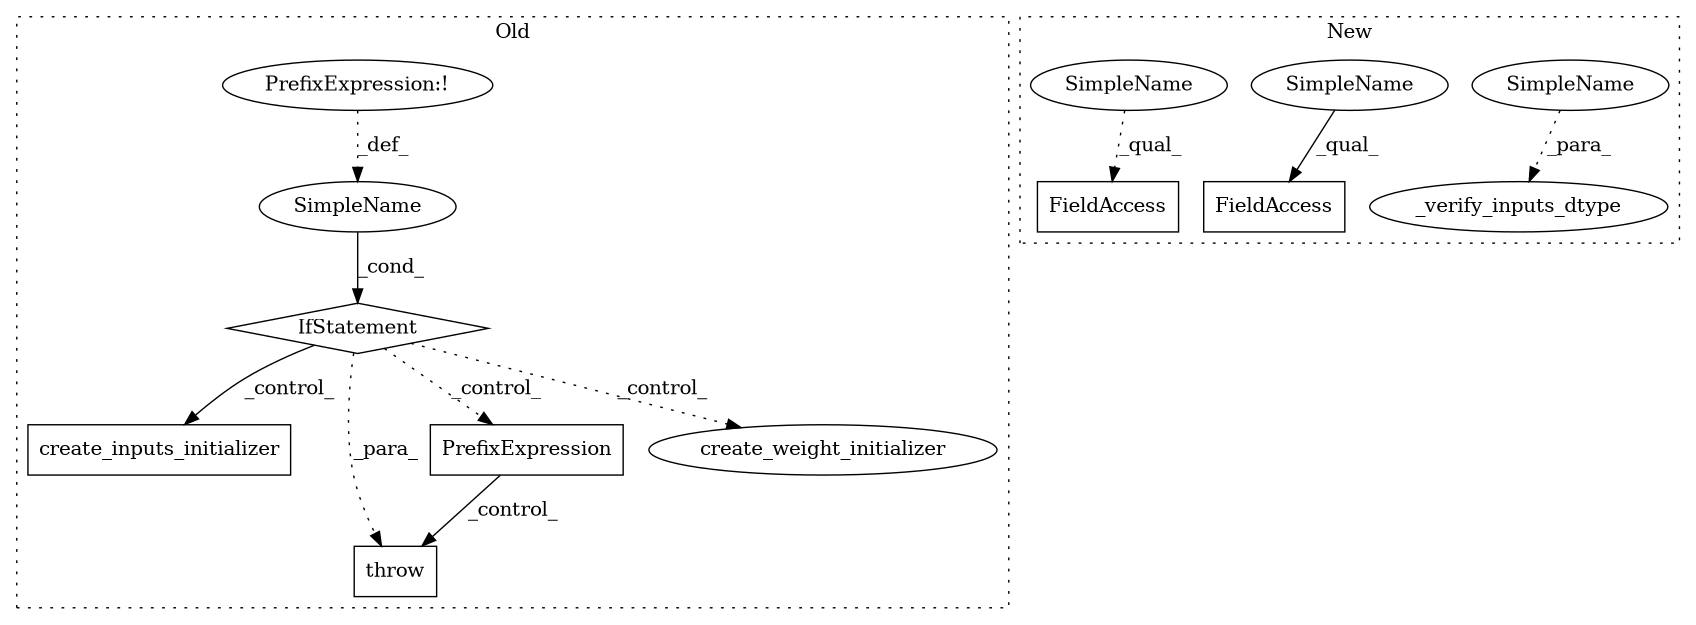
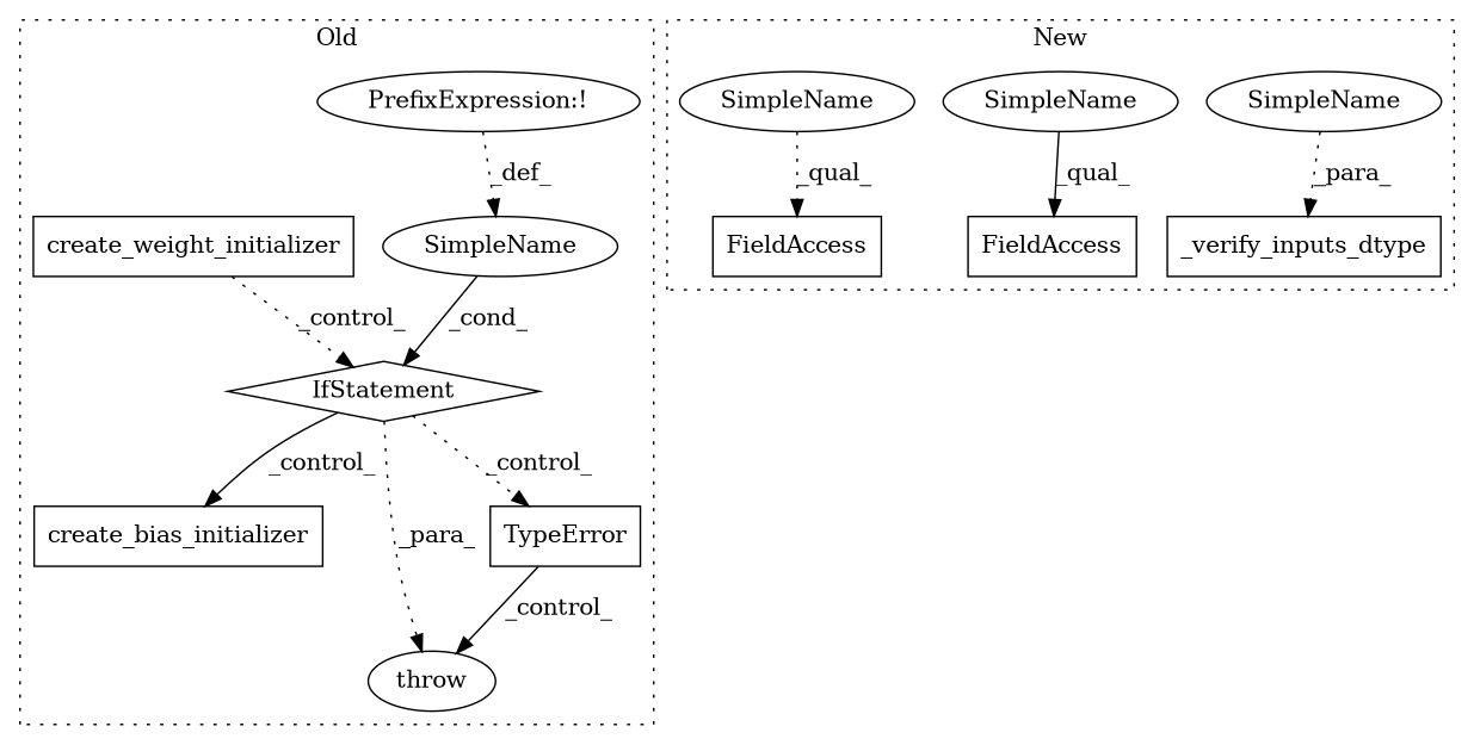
  digraph {
    node [a=32 l=6 s=24464 shape=box]
    edge [style=dotted]
-   n1 [l="24,1" label=create_inputs_initializer s="24227,24261"]
+   n1 [l="24,1" label=create_bias_initializer s="24227,24261"]
    n2 [a=42 label=SimpleName shape=ellipse l="" s=""]
-   n3 [a=53 label=throw s=23720]
+   n3 [a=53 label=throw s=23720 shape=ellipse]
    n4 [a=38 l=1 label="PrefixExpression:!" s=23658 shape=ellipse]
-   n5 [l="10,1" label=PrefixExpression s="23726,23809"]
+   n5 [l="10,1" label=TypeError s="23726,23809"]
    n6 [a=25 l="4,2" label=IfStatement s="23654,23710" shape=diamond]
-   n7 [l="26,1" label=create_weight_initializer s="24066,24123" shape=ellipse]
-   n8 [l="21,1" label=_verify_inputs_dtype s="23903,23930" shape=ellipse]
+   n7 [l="26,1" label=create_weight_initializer s="24066,24123"]
+   n8 [l="21,1" label=_verify_inputs_dtype s="23903,23930"]
    n9 [a=22 l=12 label=FieldAccess]
    n10 [a=22 l=12 label=FieldAccess s=24759]
    n11 [a=42 label=SimpleName s=23924 shape=ellipse]
    n12 [a=42 label=SimpleName shape=ellipse]
    n13 [a=42 label=SimpleName s=24759 shape=ellipse]
    subgraph cluster_1 {
      label=Old
      style=dotted
      n1
      n2
      n3
      n4
      n5
      n6
      n7
    }
    subgraph cluster_2 {
      label=New
      style=dotted
      n8
      n9
      n10
      n11
      n12
      n13
    }
    n2 -> n6 [label=_cond_ style=solid]
    n4 -> n2 [label=_def_]
    n5 -> n3 [label=_control_ style=solid]
    n6 -> n1 [label=_control_ style=solid]
    n6 -> n3 [label=_para_]
    n6 -> n5 [label=_control_]
-   n6 -> n7 [label=_control_]
+   n7 -> n6 [label=_control_]
    n11 -> n8 [label=_para_]
    n12 -> n9 [label=_qual_ style=solid]
    n13 -> n10 [label=_qual_]
  }
